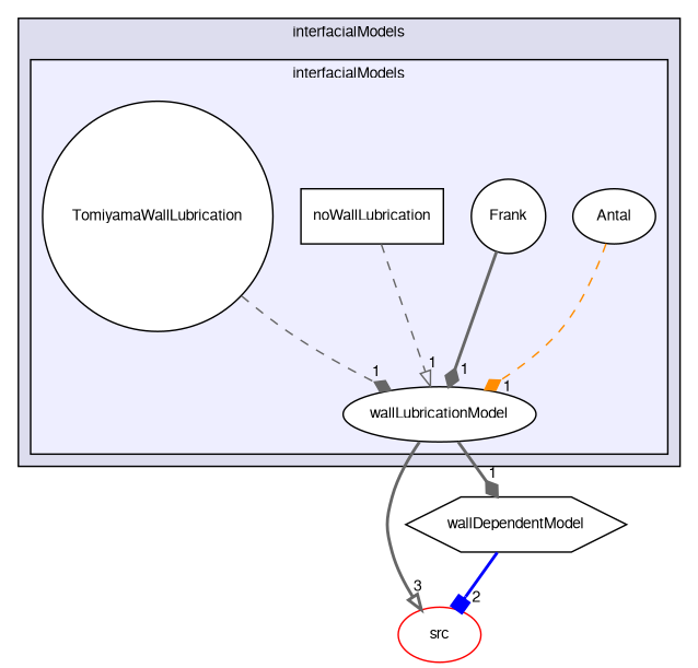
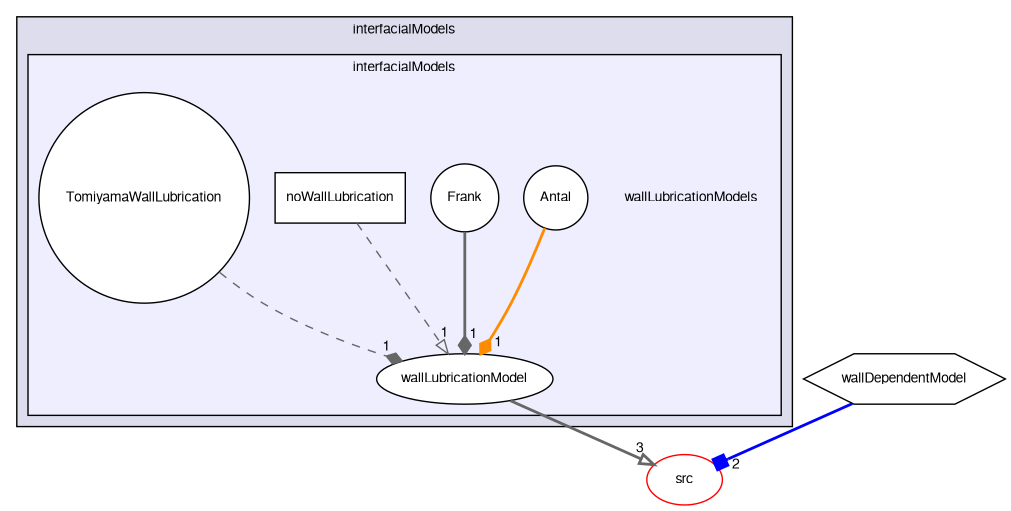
  digraph {
    compound=true
    node [fontname=FreeSans fontsize=10 shape=ellipse color=black fillcolor=white style=filled]
    edge [arrowhead=diamond color=gray40 headlabel=1 labeldistance=1.5 labelfontname=FreeSans labelfontsize=10 style=bold]
-   n2 [label=Antal]
+   n1 [label=wallLubricationModels shape=plaintext color="" fillcolor="" style=""]
+   n2 [label=Antal shape=circle]
    n3 [label=Frank shape=circle]
    n4 [label=noWallLubrication shape=box]
    n5 [label=TomiyamaWallLubrication shape=circle]
    n6 [label=wallLubricationModel]
    n7 [color=red label=src fillcolor="" style=""]
    n8 [label=wallDependentModel shape=hexagon color="" fillcolor="" style=""]
    subgraph cluster_1 {
      bgcolor="#ddddee"
      fontname=FreeSans
      fontsize=10
      label=interfacialModels
      pencolor=black
      subgraph cluster_2 {
        bgcolor="#eeeeff"
        fontname=FreeSans
        fontsize=10
        label=interfacialModels
        pencolor=black
+       n1
        n2
        n3
        n4
        n5
        n6
      }
    }
-   n2 -> n6 [color=darkorange style=dashed]
+   n2 -> n6 [color=darkorange]
    n3 -> n6
    n4 -> n6 [arrowhead=onormal style=dashed]
    n5 -> n6 [style=dashed]
    n6 -> n7 [arrowhead=onormal headlabel=3]
-   n6 -> n8
    n8 -> n7 [arrowhead=box color=blue headlabel=2]
  }
